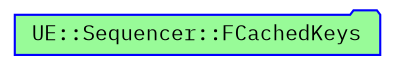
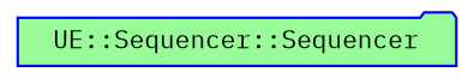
  digraph {
    rankdir=LR
    fontname="IBM Plex Mono"
-   n1 [color=blue fillcolor=palegreen fontname="IBM Plex Mono" fontsize=10 height=0.2 label="UE::Sequencer::FCachedKeys" shape=folder style=filled width=0.4]
+   n1 [color=blue fillcolor=palegreen fontname="IBM Plex Mono" fontsize=10 height=0.2 label="UE::Sequencer::Sequencer" shape=folder style=filled width=0.4]
  }
